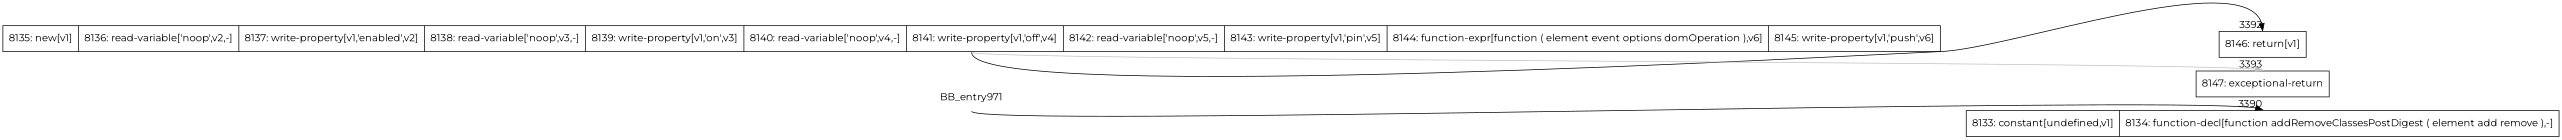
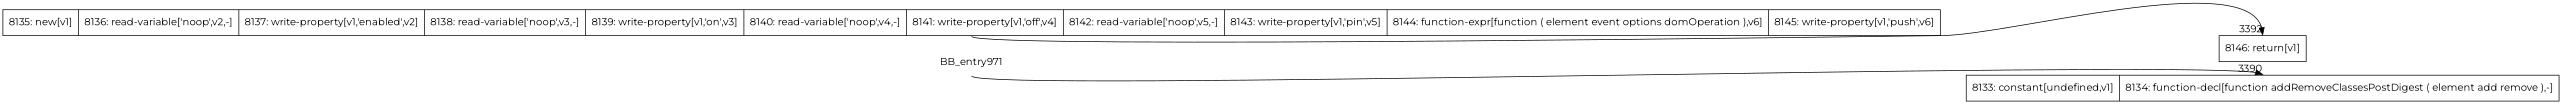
  digraph {
    fontname=Montserrat
    rankdir=LR
    node [fontname=Montserrat shape=record]
    edge [fontname=Montserrat headport=n tailport=s]
    n1 [label=BB_entry971 shape=none]
    n2 [label="{8133: constant[undefined,v1]|8134: function-decl[function addRemoveClassesPostDigest ( element add remove ),-]}"]
    n3 [label="{8135: new[v1]|8136: read-variable['noop',v2,-]|8137: write-property[v1,'enabled',v2]|8138: read-variable['noop',v3,-]|8139: write-property[v1,'on',v3]|8140: read-variable['noop',v4,-]|8141: write-property[v1,'off',v4]|8142: read-variable['noop',v5,-]|8143: write-property[v1,'pin',v5]|8144: function-expr[function ( element event options domOperation ),v6]|8145: write-property[v1,'push',v6]}"]
    n4 [label="{8146: return[v1]}"]
-   n5 [label="{8147: exceptional-return}"]
    n1 -> n2 [headlabel="    3390"]
    n3 -> n4 [headlabel="      3392"]
-   n3 -> n5 [color=gray headlabel="      3393"]
  }
